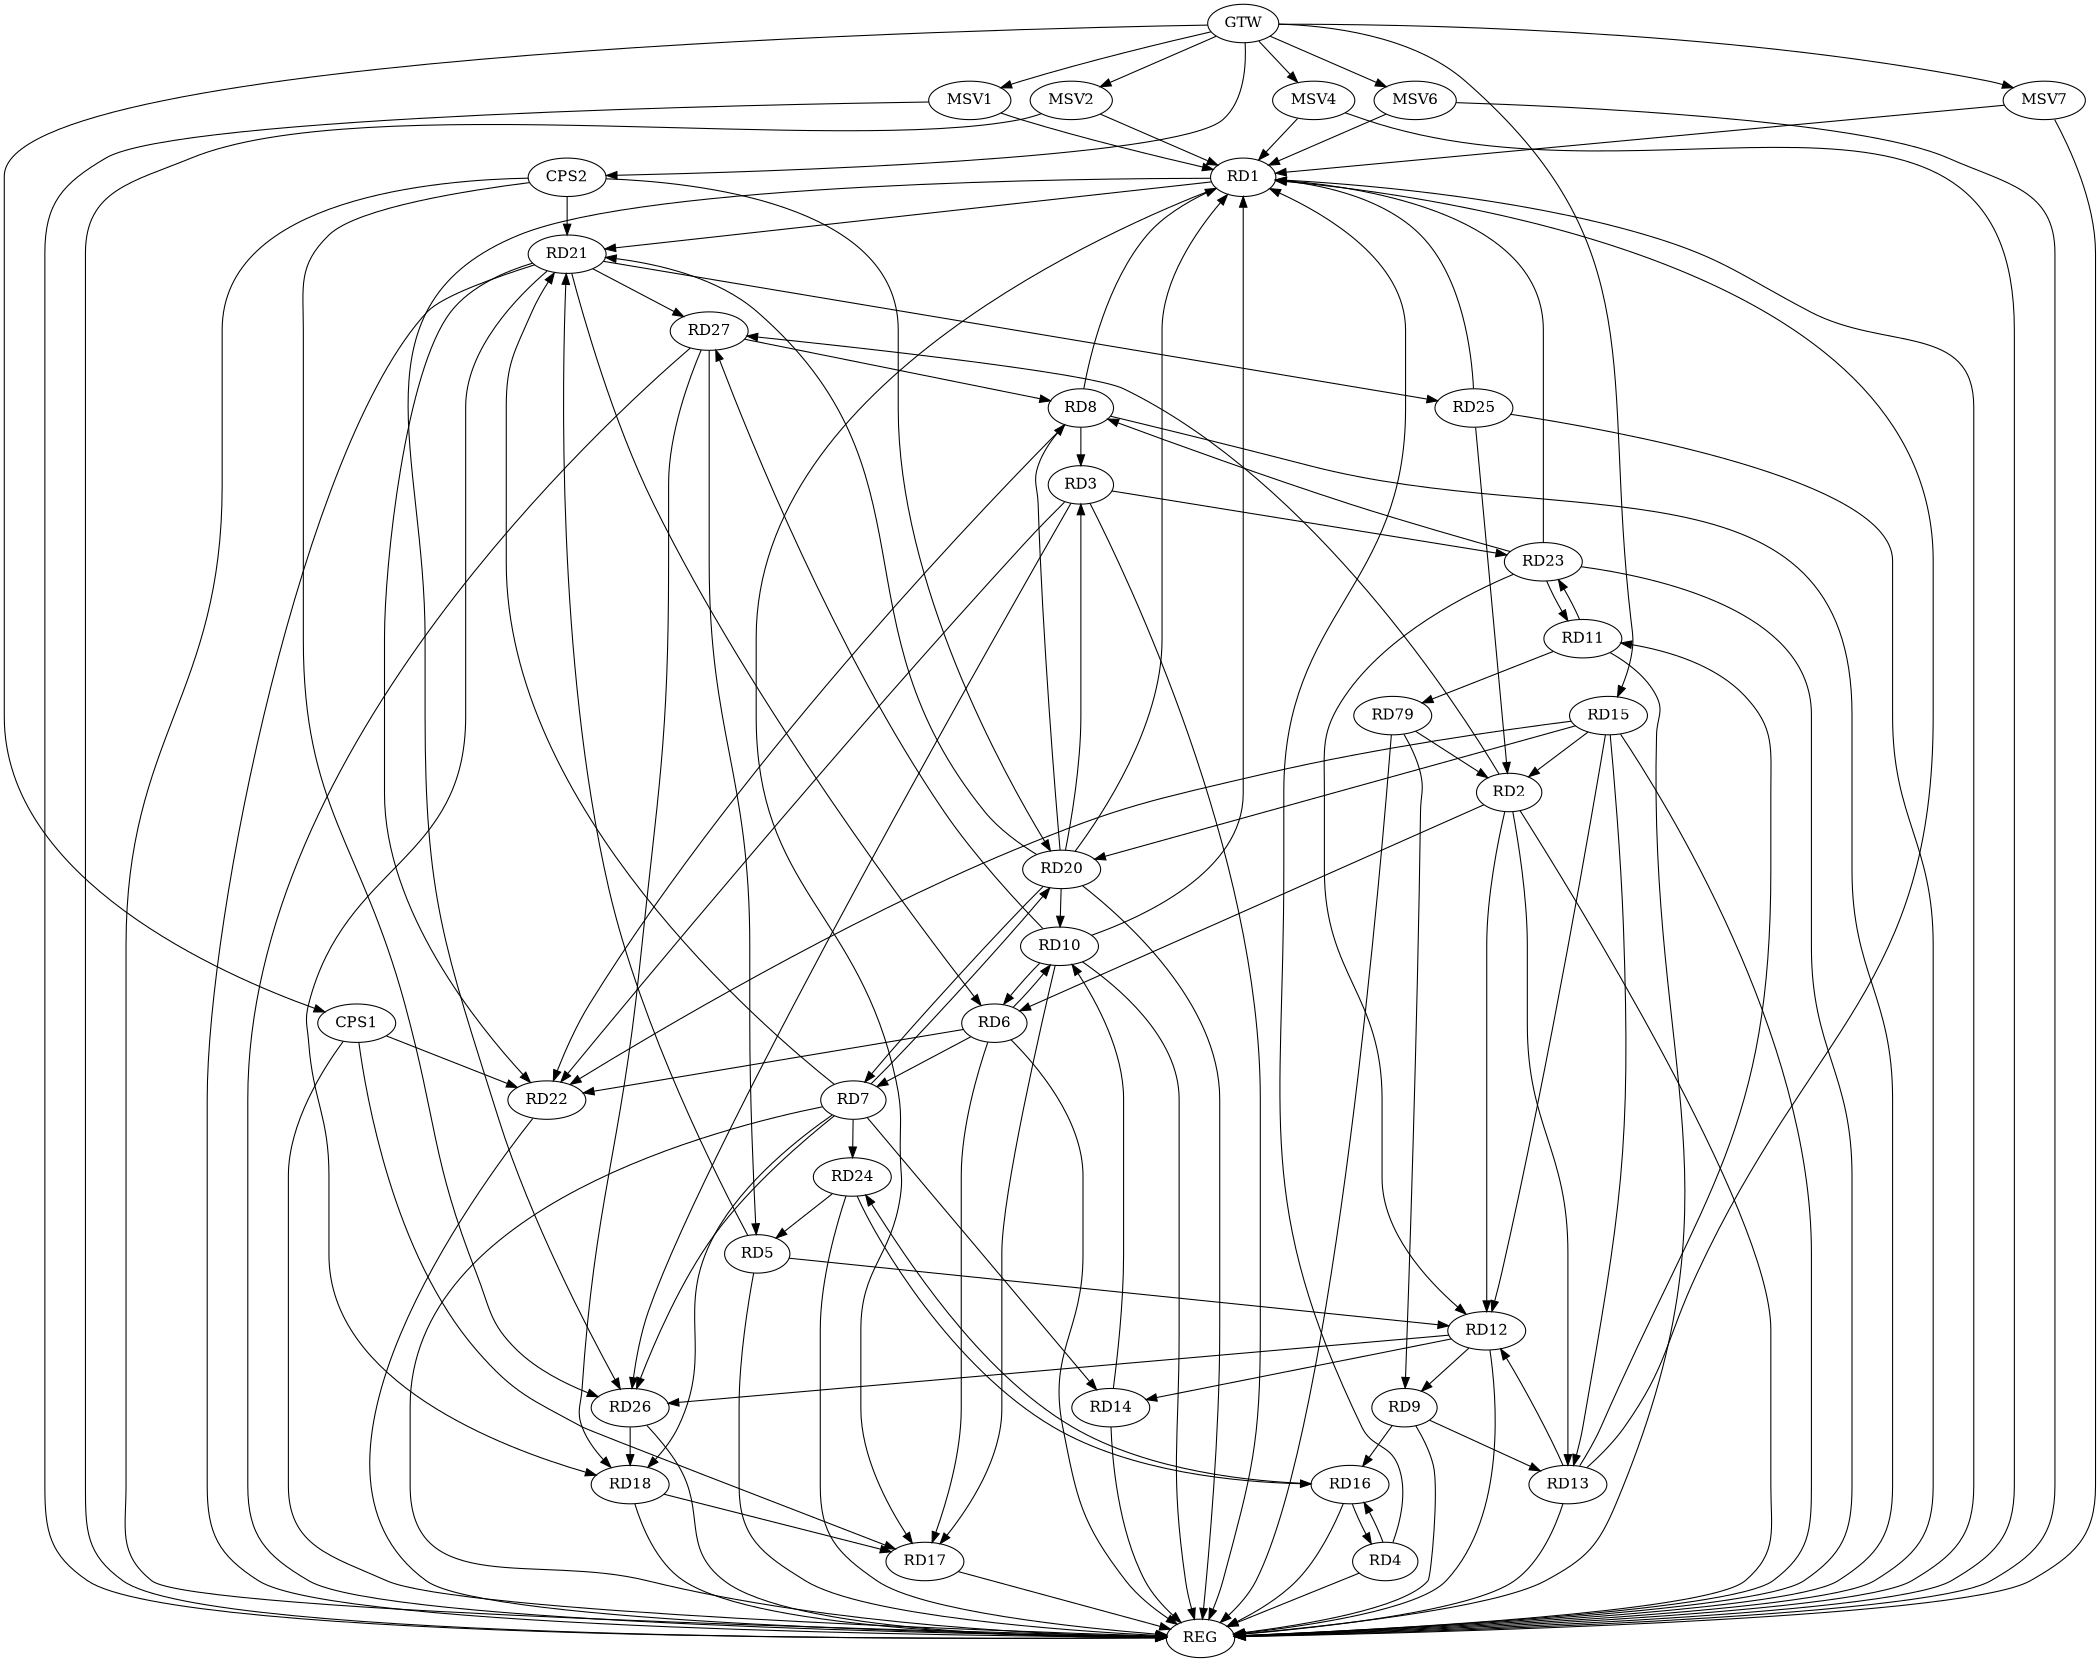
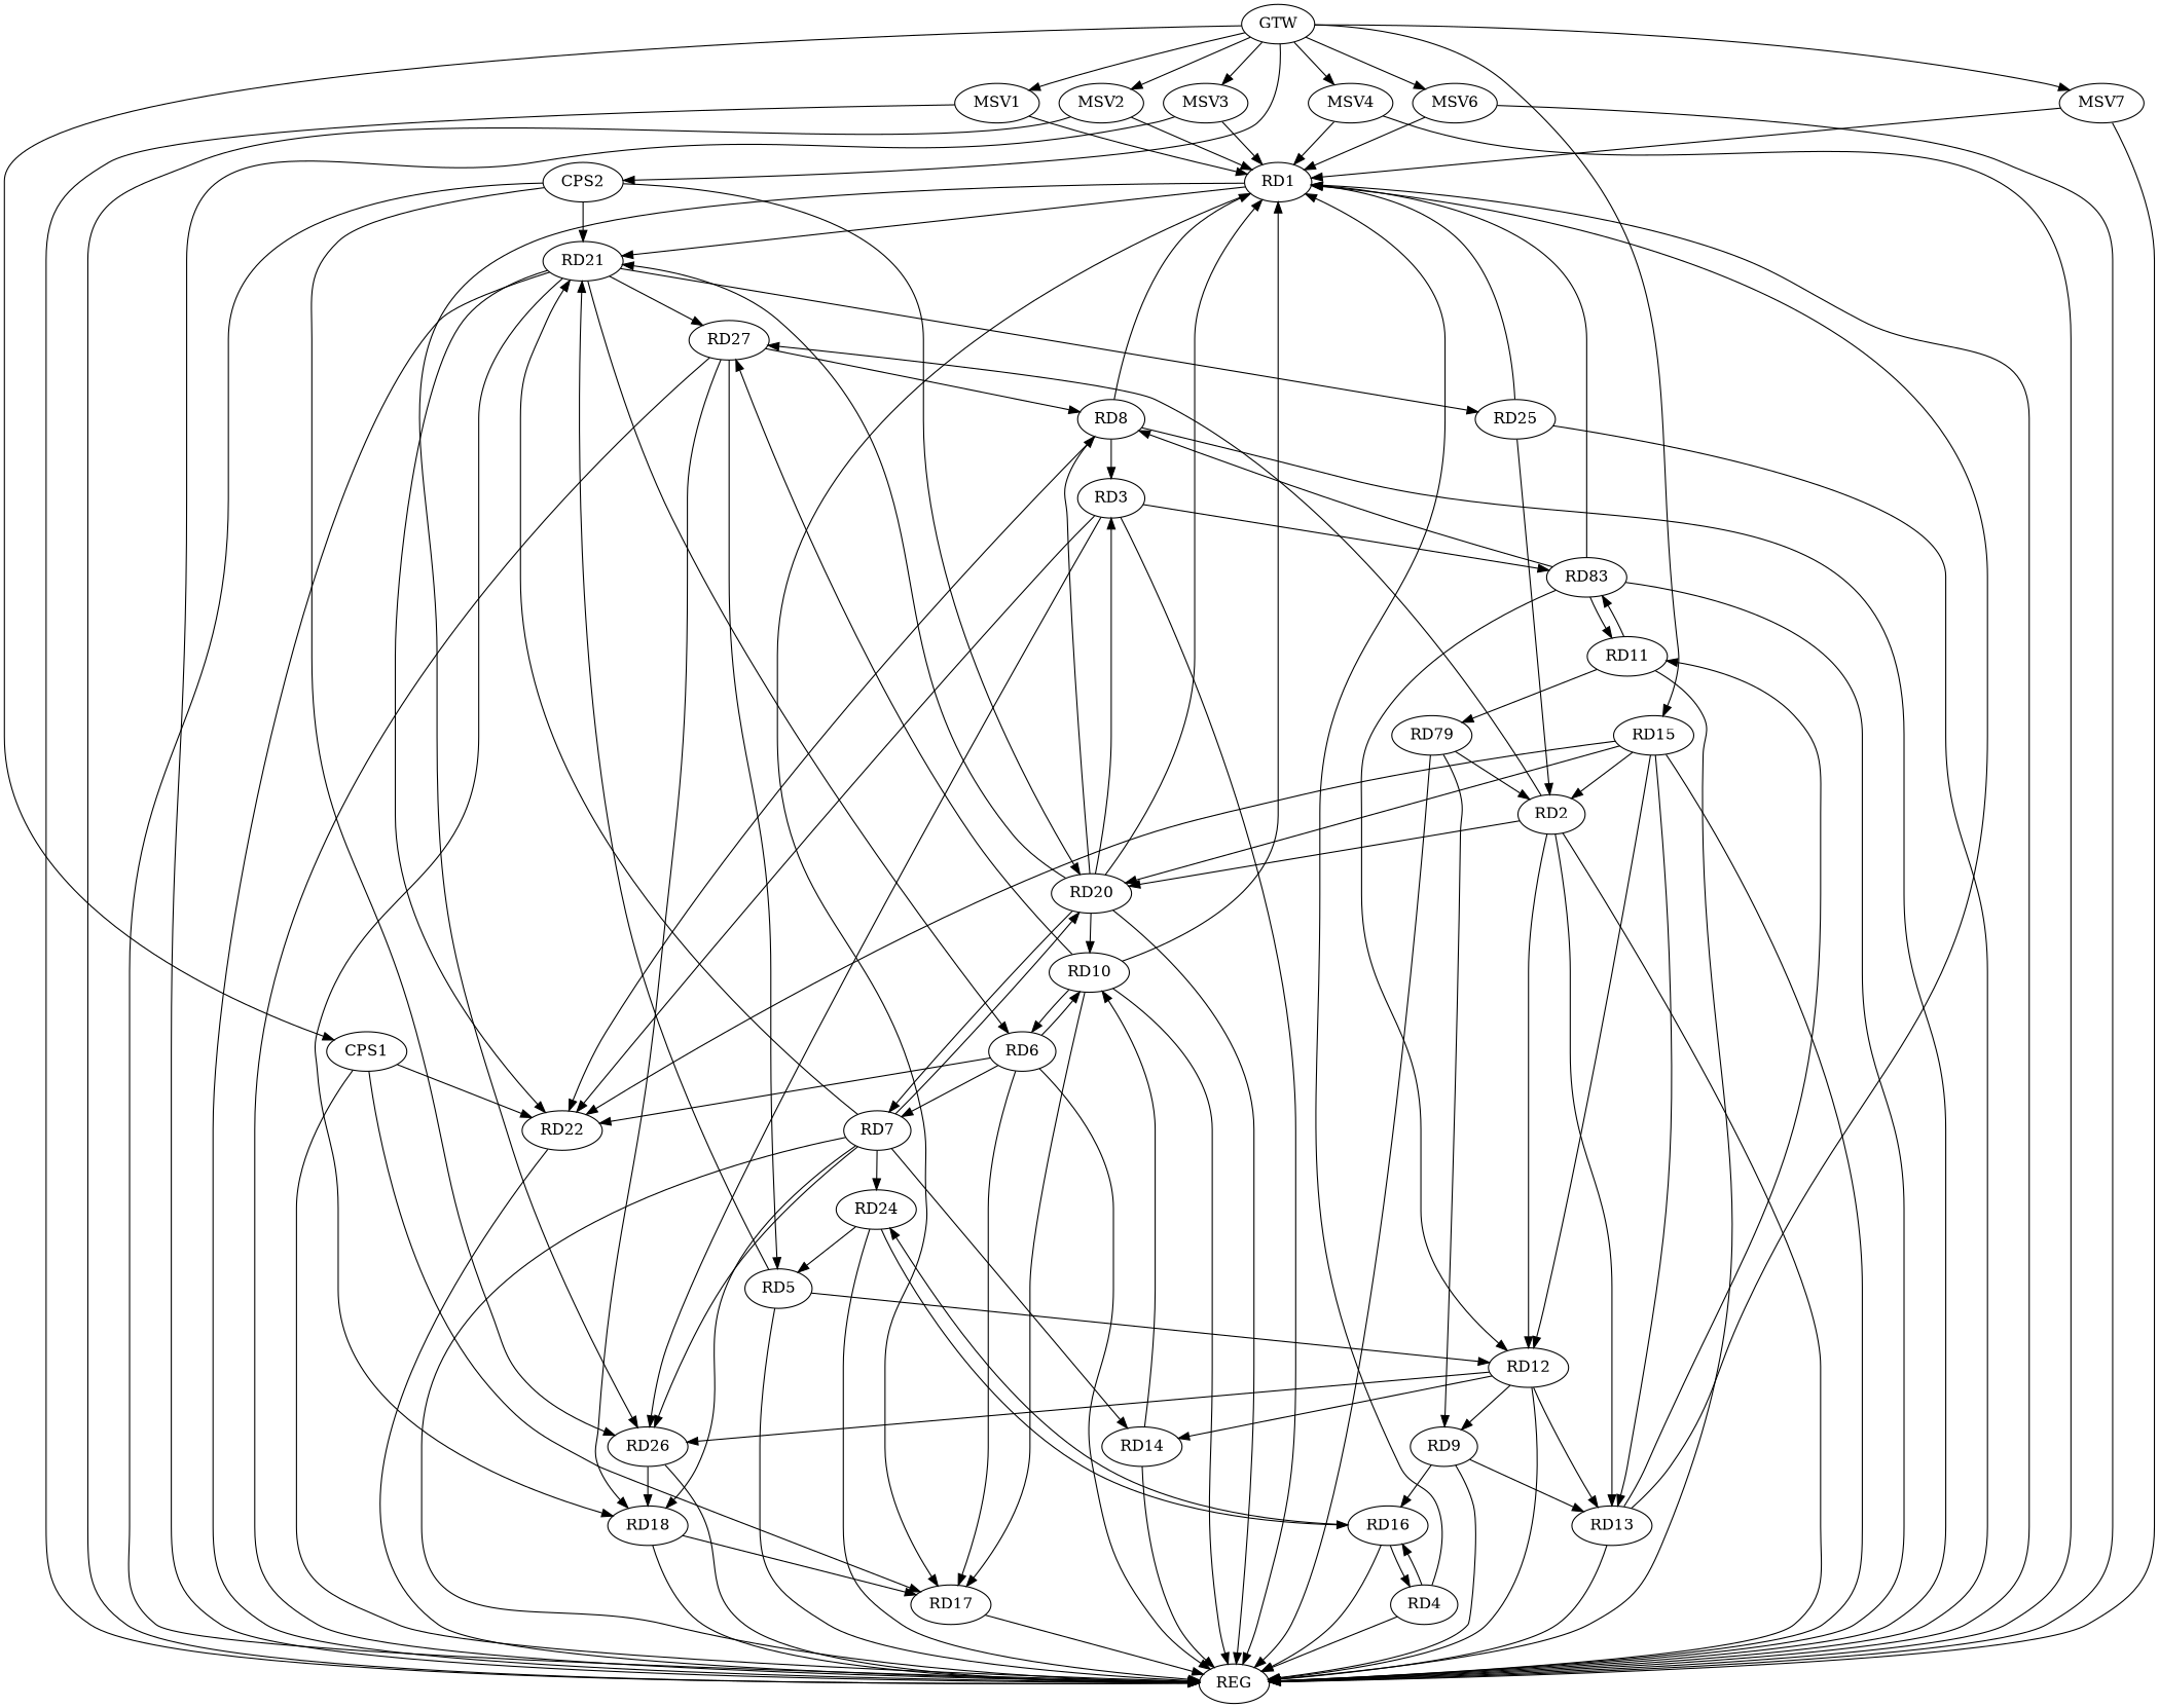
  strict digraph {
    n1 [label=RD1]
    n2 [label=RD17]
    n3 [label=RD21]
    n4 [label=RD26]
    n5 [label=REG]
    n6 [label=RD27]
    n7 [label=RD22]
    n8 [label=RD6]
    n9 [label=RD18]
    n10 [label=RD25]
    n11 [label=RD2]
    n12 [label=RD12]
    n13 [label=RD13]
    n14 [label=RD20]
    n15 [label=RD14]
    n16 [label=RD9]
    n17 [label=RD11]
    n18 [label=RD3]
    n19 [label=RD7]
    n20 [label=RD10]
    n21 [label=RD8]
    n22 [label=RD5]
-   n23 [label=RD23]
+   n23 [label=RD83]
    n24 [label=RD4]
    n25 [label=RD16]
    n26 [label=RD24]
    n27 [label=RD79]
    n28 [label=RD15]
    n29 [label=CPS1]
    n30 [label=CPS2]
    n31 [label=GTW]
    n32 [label=MSV1]
    n33 [label=MSV2]
+   n34 [label=MSV3]
    n35 [label=MSV4]
    n36 [label=MSV6]
    n37 [label=MSV7]
    n1 -> n2
    n1 -> n3
    n1 -> n4
    n1 -> n5
    n2 -> n5
    n3 -> n5
    n3 -> n6
    n3 -> n7
    n3 -> n8
    n3 -> n9
    n3 -> n10
    n4 -> n5
    n4 -> n9
    n6 -> n5
    n6 -> n9
    n6 -> n21
    n6 -> n22
    n7 -> n5
    n8 -> n2
    n8 -> n5
    n8 -> n7
    n8 -> n19
    n8 -> n20
    n9 -> n2
    n9 -> n5
    n10 -> n1
    n10 -> n5
    n10 -> n11
    n11 -> n5
    n11 -> n6
    n11 -> n12
    n11 -> n13
-   n11 -> n8
+   n11 -> n14
    n12 -> n4
    n12 -> n5
-   n13 -> n12
+   n12 -> n13
    n12 -> n15
    n12 -> n16
    n13 -> n1
    n13 -> n5
    n13 -> n17
    n14 -> n1
    n14 -> n3
    n14 -> n5
    n14 -> n18
    n14 -> n19
    n14 -> n20
    n14 -> n21
    n15 -> n5
    n15 -> n20
    n16 -> n5
    n16 -> n13
    n16 -> n25
    n17 -> n5
    n17 -> n23
    n17 -> n27
    n18 -> n4
    n18 -> n5
    n18 -> n7
    n18 -> n23
    n19 -> n3
    n19 -> n4
    n19 -> n5
    n19 -> n9
    n19 -> n14
    n19 -> n15
    n19 -> n26
    n20 -> n1
    n20 -> n2
    n20 -> n5
    n20 -> n6
    n20 -> n8
    n21 -> n1
    n21 -> n5
    n21 -> n7
    n21 -> n18
    n22 -> n3
    n22 -> n5
    n22 -> n12
    n23 -> n1
    n23 -> n5
    n23 -> n12
    n23 -> n17
    n23 -> n21
    n24 -> n1
    n24 -> n5
    n24 -> n25
    n25 -> n5
    n25 -> n24
    n25 -> n26
    n26 -> n5
    n26 -> n22
    n26 -> n25
    n27 -> n5
    n27 -> n11
    n27 -> n16
    n28 -> n5
    n28 -> n7
    n28 -> n11
    n28 -> n12
    n28 -> n13
    n28 -> n14
    n29 -> n2
    n29 -> n5
    n29 -> n7
    n30 -> n3
    n30 -> n4
    n30 -> n5
    n30 -> n14
    n31 -> n28
    n31 -> n29
    n31 -> n30
    n31 -> n32
    n31 -> n33
+   n31 -> n34
    n31 -> n35
    n31 -> n36
    n31 -> n37
    n32 -> n1
    n32 -> n5
    n33 -> n1
    n33 -> n5
+   n34 -> n1
+   n34 -> n5
    n35 -> n1
    n35 -> n5
    n36 -> n1
    n36 -> n5
    n37 -> n1
    n37 -> n5
  }
